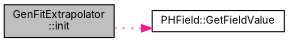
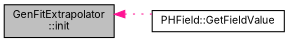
  digraph {
    rankdir=LR
    fontname=Inter
    node [color=black fontname=Inter fontsize=10 shape=record]
    n1 [fillcolor=grey75 fontcolor=black height=0.2 label="GenFitExtrapolator\l::init" style=filled width=0.4]
    n2 [height=0.2 label="PHField::GetFieldValue" width=0.4]
-   n1 -> n2 [color=deeppink fontname=Inter fontsize=10 labelfontname=FreeSans labelfontsize=10 style=dotted]
+   n2 -> n1 [color=deeppink fontname=Inter fontsize=10 labelfontname=FreeSans labelfontsize=10 style=dotted]
  }
